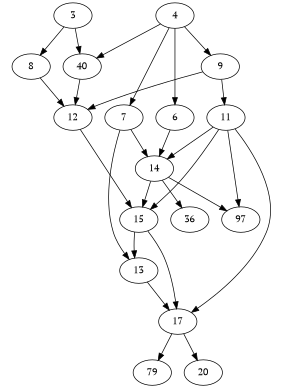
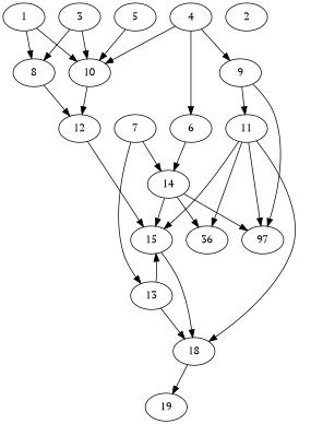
  digraph {
    fontname="PT Serif"
    node [alpha=0.14 fontname="PT Serif"]
    edge [fontname="PT Serif"]
+   1 [alpha=0.18 expect_size=49512448]
    8 [expect_size=13501440]
-   10 [alpha=0.08 expect_size=25269248 label=40]
+   10 [alpha=0.08 expect_size=25269248]
    12 [alpha=0.12 expect_size=25667584]
    11 [alpha=0.15 expect_size=29721600]
    15 [alpha=0.09 expect_size=44013568]
    n7 [alpha=0.07 expect_size=29470720 label=36]
    n8 [alpha=0.19 expect_size=14396416 label=97]
-   18 [alpha=0.07 expect_size=16419840 label=17]
+   18 [alpha=0.07 expect_size=16419840]
+   2 [alpha=0.18 expect_size=11663360]
    3 [alpha=0.16 expect_size=20259840]
    4 [expect_size=24019968]
    6 [expect_size=46679040]
    7 [alpha=0.01 expect_size=41517056]
    9 [alpha=0.13 expect_size=31787008]
    14 [alpha=0.08 expect_size=11976704]
    13 [alpha=0.06 expect_size=21499904]
-   19 [alpha=0.08 expect_size=48829440 label=79]
-   20 [alpha=0.03 expect_size=31713280]
+   5 [expect_size=25127936]
+   19 [alpha=0.08 expect_size=48829440]
+   1 -> 8
+   1 -> 10
    8 -> 12
    10 -> 12
    12 -> 15
    11 -> 15
-   11 -> 14
+   11 -> n7
    11 -> n8
    11 -> 18
    15 -> 18
    18 -> 19
-   18 -> 20
    3 -> 8
    3 -> 10
    4 -> 10
    4 -> 6
-   4 -> 7
    4 -> 9
    6 -> 14
    7 -> 14
    7 -> 13
-   9 -> 12
+   9 -> n8
    9 -> 11
    14 -> 15
    14 -> n7
    14 -> n8
-   15 -> 13
+   13 -> 15
    13 -> 18
+   5 -> 10
  }
